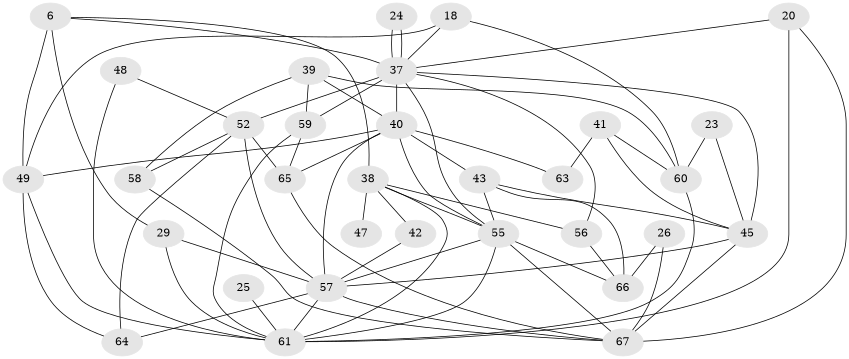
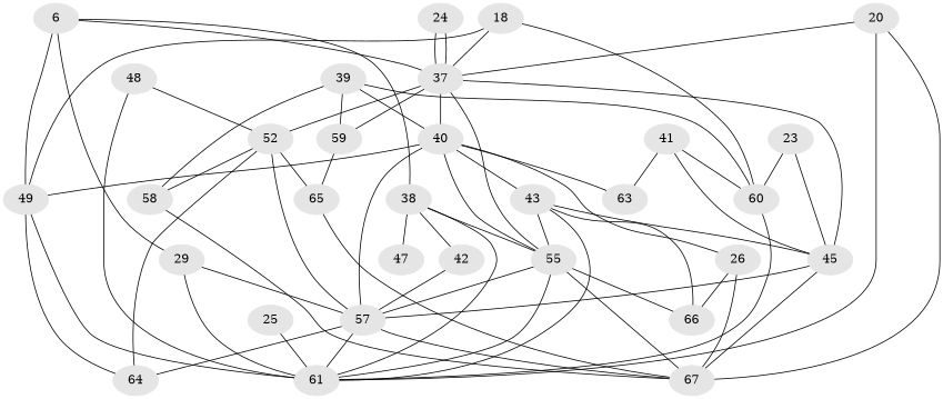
  graph {
    node [color=gray90 style=filled]
    6
    29
    37 [super="+36+14"]
    38
    49 [super="+16"]
    61 [super="+4+51"]
    57 [super="+30+53"]
    45 [super="+1"]
    40 [super="+21+35"]
    52 [super="+17+19"]
    55 [super="+46+54"]
-   56
    59
    42
    47 [super="+31"]
    64 [super="+62"]
    18
    60 [super="+28"]
    20
    67 [super="+50"]
    23
    25 [super="+7"]
    66 [super="+11"]
    26
    n25 [label=24]
    43
    63
    65 [super="+15"]
    58 [super="+32"]
    39
    41
    48
    6 -- 29
    6 -- 37
    6 -- 38
    6 -- 49 [weight=2]
    29 -- 61 [weight=2]
    29 -- 57
    37 -- 45 [weight=2]
    37 -- 40
    37 -- 52 [weight=3]
    37 -- 55
-   37 -- 56
    37 -- 59
    38 -- 61
    38 -- 55
-   38 -- 56
    38 -- 42
    38 -- 47 [weight=2]
    49 -- 61 [weight=2]
    49 -- 64
    57 -- 61
    57 -- 64
    57 -- 67
    45 -- 57
    45 -- 67
    40 -- 49
    40 -- 57 [weight=2]
    40 -- 55
    40 -- 43 [weight=2]
    40 -- 63 [weight=2]
-   40 -- 65 [weight=2]
+   40 -- 26 [weight=2]
    52 -- 57
    52 -- 64 [weight=2]
    52 -- 65
    52 -- 58
    55 -- 61 [weight=3]
    55 -- 57
    55 -- 67
    55 -- 66
-   56 -- 66
-   59 -- 61
+   43 -- 61
    59 -- 65
    42 -- 57
    18 -- 37
    18 -- 49
    18 -- 60
    60 -- 61 [weight=2]
    20 -- 37
    20 -- 61 [weight=2]
    20 -- 67
    23 -- 45
    23 -- 60
    25 -- 61 [weight=3]
    26 -- 67 [weight=2]
    26 -- 66 [weight=2]
    n25 -- 37 [weight=2]
    n25 -- 37
    43 -- 45
    43 -- 55 [weight=2]
    43 -- 66
    65 -- 67
    58 -- 67
    39 -- 40
    39 -- 59
    39 -- 60
    39 -- 58
    41 -- 45
    41 -- 60
    41 -- 63
    48 -- 61 [weight=2]
    48 -- 52
  }
